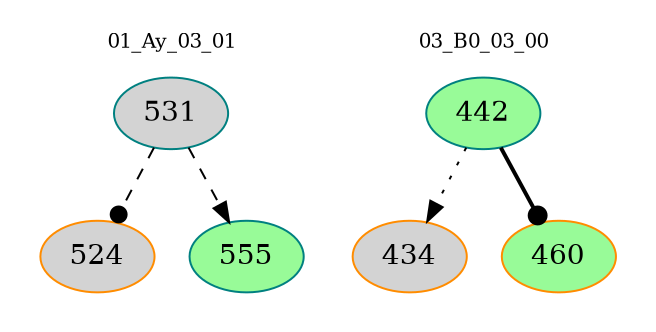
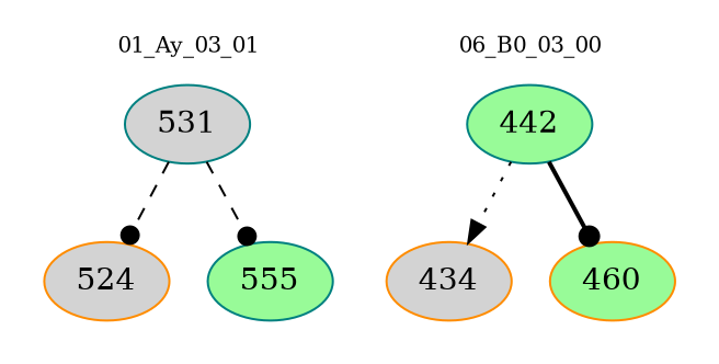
  digraph {
    node [color=teal fillcolor=lightgrey style=filled]
    edge [arrowhead=dot color=black style=dashed]
    n1 [label=531]
    n2 [color=darkorange label=524]
    n3 [fillcolor=palegreen label=555]
    n4 [fillcolor=palegreen label=442]
    n5 [color=darkorange label=434]
    n6 [color=darkorange fillcolor=palegreen label=460]
    subgraph cluster_1 {
      color=white
      fontsize=10
      label="01_Ay_03_01"
      n1
      n2
      n3
    }
    subgraph cluster_2 {
      color=white
      fontsize=10
-     label="03_B0_03_00"
+     label="06_B0_03_00"
      n4
      n5
      n6
    }
    n1 -> n2
-   n1 -> n3 [arrowhead=normal]
+   n1 -> n3
    n4 -> n5 [arrowhead=normal style=dotted]
    n4 -> n6 [style=bold]
  }
